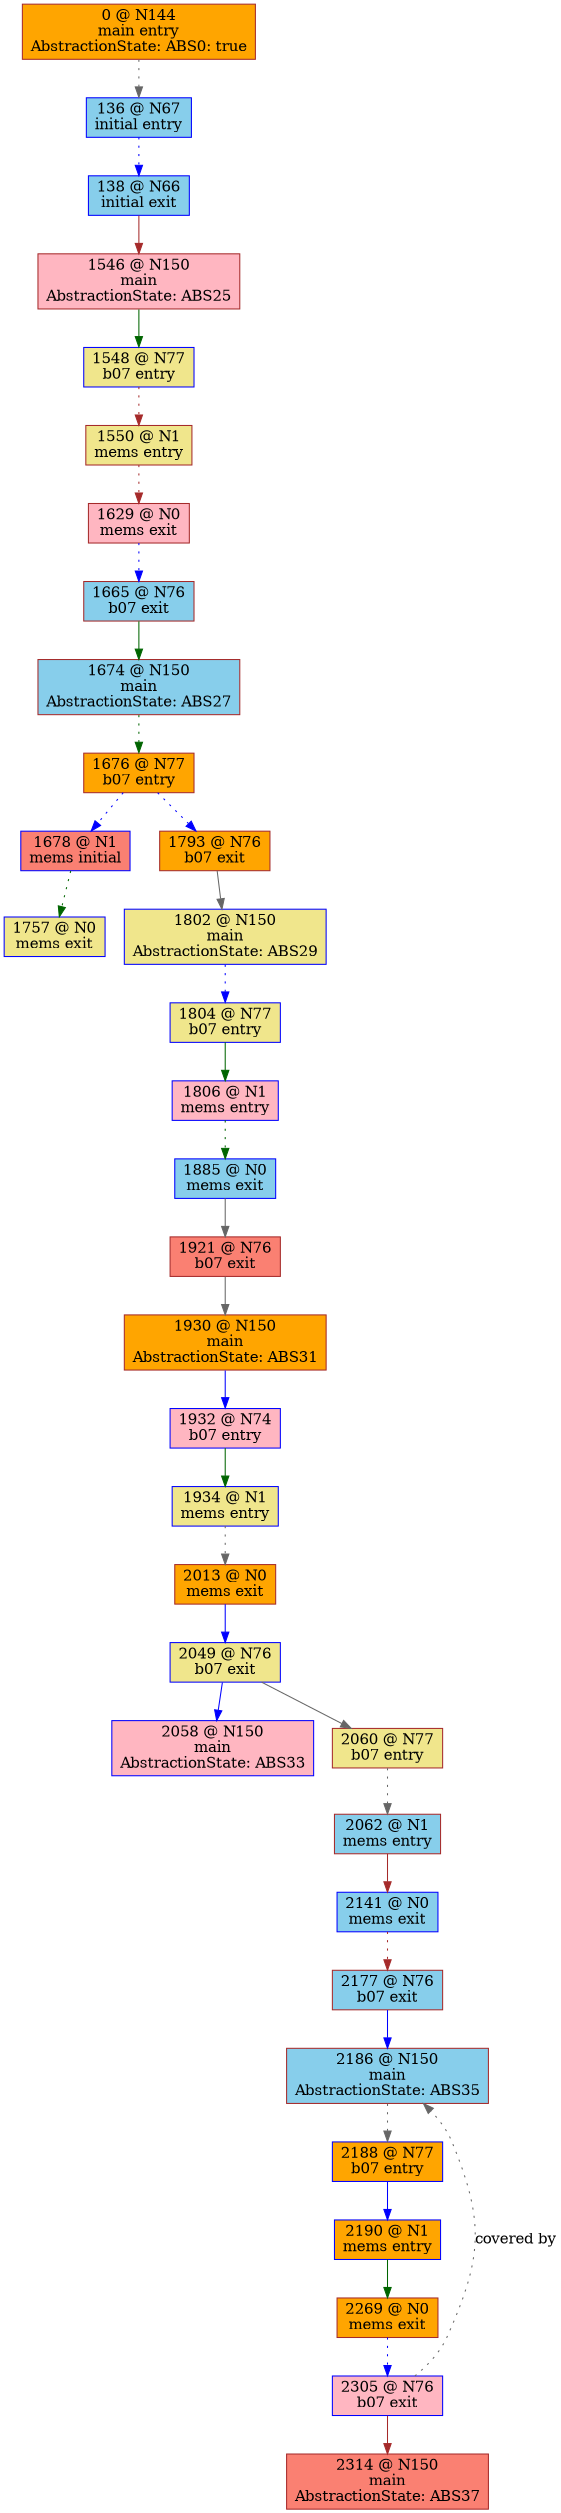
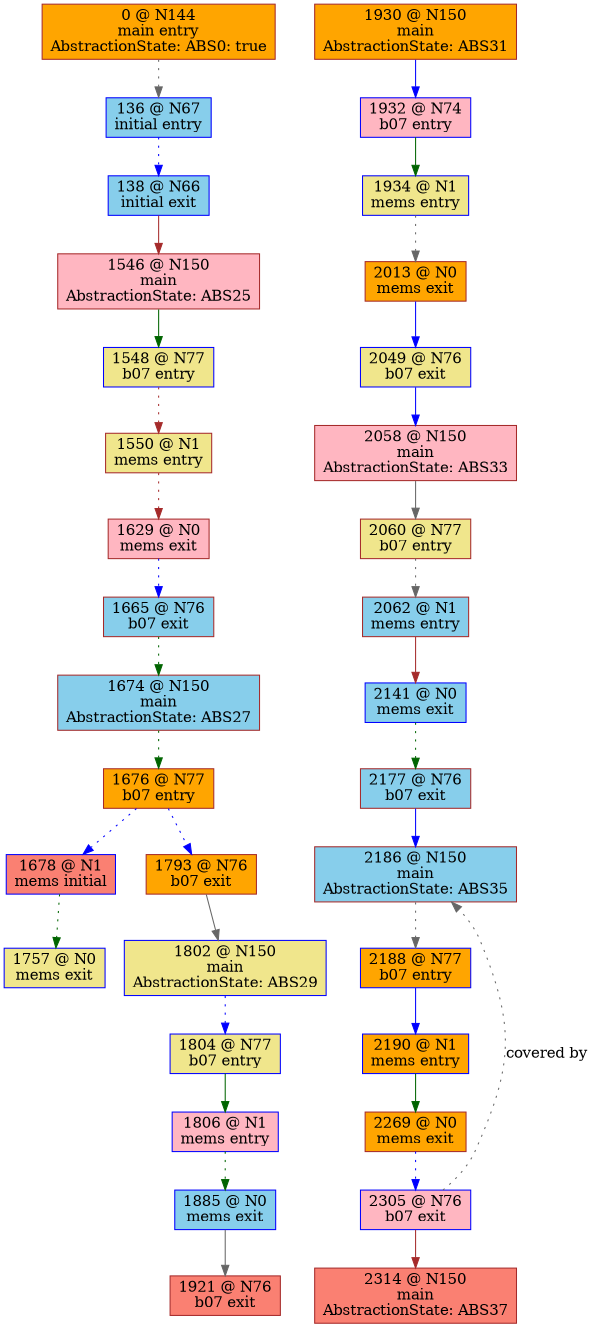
  digraph {
    node [color=brown fillcolor=skyblue shape=box style=filled]
    edge [color=blue style=dotted]
    n1 [fillcolor=orange label="0 @ N144\nmain entry\nAbstractionState: ABS0: true\n"]
    n2 [color=blue label="136 @ N67\ninitial entry\n"]
    n3 [color=blue label="138 @ N66\ninitial exit\n"]
    n4 [fillcolor=lightpink label="1546 @ N150\nmain\nAbstractionState: ABS25\n"]
    n5 [color=blue fillcolor=khaki label="1548 @ N77\nb07 entry\n"]
    n6 [fillcolor=khaki label="1550 @ N1\nmems entry\n"]
    n7 [fillcolor=lightpink label="1629 @ N0\nmems exit\n"]
    n8 [label="1665 @ N76\nb07 exit\n"]
    n9 [label="1674 @ N150\nmain\nAbstractionState: ABS27\n"]
    n10 [fillcolor=orange label="1676 @ N77\nb07 entry\n"]
    n11 [color=blue fillcolor=salmon label="1678 @ N1\nmems initial\n"]
    n12 [fillcolor=orange label="1793 @ N76\nb07 exit\n"]
    n13 [color=blue fillcolor=khaki label="1757 @ N0\nmems exit\n"]
    n14 [color=blue fillcolor=khaki label="1802 @ N150\nmain\nAbstractionState: ABS29\n"]
    n15 [color=blue fillcolor=khaki label="1804 @ N77\nb07 entry\n"]
    n16 [color=blue fillcolor=lightpink label="1806 @ N1\nmems entry\n"]
    n17 [color=blue label="1885 @ N0\nmems exit\n"]
    n18 [fillcolor=salmon label="1921 @ N76\nb07 exit\n"]
    n19 [fillcolor=orange label="1930 @ N150\nmain\nAbstractionState: ABS31\n"]
    n20 [color=blue fillcolor=lightpink label="1932 @ N74\nb07 entry\n"]
    n21 [color=blue fillcolor=khaki label="1934 @ N1\nmems entry\n"]
    n22 [fillcolor=orange label="2013 @ N0\nmems exit\n"]
    n23 [color=blue fillcolor=khaki label="2049 @ N76\nb07 exit\n"]
-   n24 [color=blue fillcolor=lightpink label="2058 @ N150\nmain\nAbstractionState: ABS33\n"]
+   n24 [fillcolor=lightpink label="2058 @ N150\nmain\nAbstractionState: ABS33\n"]
    n25 [fillcolor=khaki label="2060 @ N77\nb07 entry\n"]
    n26 [label="2062 @ N1\nmems entry\n"]
    n27 [color=blue label="2141 @ N0\nmems exit\n"]
    n28 [label="2177 @ N76\nb07 exit\n"]
    n29 [label="2186 @ N150\nmain\nAbstractionState: ABS35\n"]
    n30 [color=blue fillcolor=orange label="2188 @ N77\nb07 entry\n"]
    n31 [color=blue fillcolor=orange label="2190 @ N1\nmems entry\n"]
    n32 [fillcolor=orange label="2269 @ N0\nmems exit\n"]
    n33 [color=blue fillcolor=lightpink label="2305 @ N76\nb07 exit\n"]
    n34 [fillcolor=salmon label="2314 @ N150\nmain\nAbstractionState: ABS37\n"]
    n1 -> n2 [color=gray40]
    n2 -> n3
    n3 -> n4 [color=brown style=solid]
    n4 -> n5 [color=darkgreen style=solid]
    n5 -> n6 [color=brown]
    n6 -> n7 [color=brown]
    n7 -> n8
-   n8 -> n9 [color=darkgreen style=solid]
+   n8 -> n9 [color=darkgreen]
    n9 -> n10 [color=darkgreen]
    n10 -> n11
    n10 -> n12
    n11 -> n13 [color=darkgreen]
    n12 -> n14 [color=gray40 style=solid]
    n14 -> n15
    n15 -> n16 [color=darkgreen style=solid]
    n16 -> n17 [color=darkgreen]
    n17 -> n18 [color=gray40 style=solid]
-   n18 -> n19 [color=gray40 style=solid]
    n19 -> n20 [style=solid]
    n20 -> n21 [color=darkgreen style=solid]
    n21 -> n22 [color=gray40]
    n22 -> n23 [style=solid]
    n23 -> n24 [style=solid]
-   n23 -> n25 [color=gray40 style=solid]
+   n24 -> n25 [color=gray40 style=solid]
    n25 -> n26 [color=gray40]
    n26 -> n27 [color=brown style=solid]
-   n27 -> n28 [color=brown]
+   n27 -> n28 [color=darkgreen]
    n28 -> n29 [style=solid]
    n29 -> n30 [color=gray40]
    n30 -> n31 [style=solid]
    n31 -> n32 [color=darkgreen style=solid]
    n32 -> n33
    n33 -> n29 [color=gray40 label="covered by" weight=0]
    n33 -> n34 [color=brown style=solid]
  }
